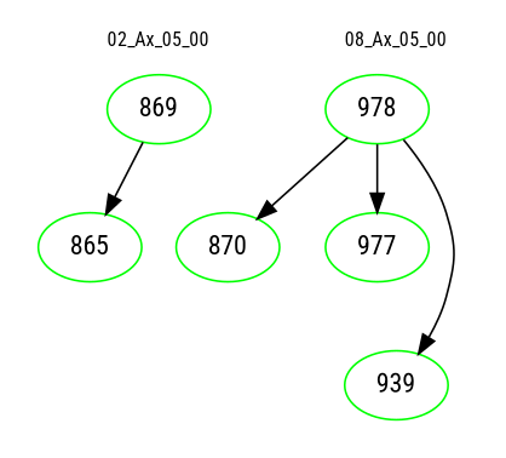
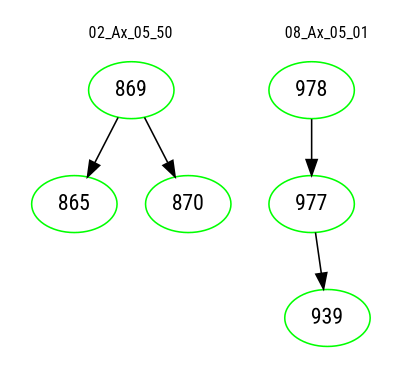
  digraph {
    fontname="Roboto Condensed"
    node [color=green fontname="Roboto Condensed"]
    edge [color=black fontname="Roboto Condensed"]
    n1 [label=869]
    n2 [label=865]
    n3 [label=870]
    n4 [label=978]
    n5 [label=977]
    n6 [label=939]
    subgraph cluster_1 {
      color=white
      fontsize=10
-     label="02_Ax_05_00"
+     label="02_Ax_05_50"
      n1
      n2
      n3
    }
    subgraph cluster_2 {
      color=white
      fontsize=10
-     label="08_Ax_05_00"
+     label="08_Ax_05_01"
      n4
      n5
      n6
    }
    n1 -> n2
-   n4 -> n3
+   n1 -> n3
    n4 -> n5
-   n4 -> n6
+   n5 -> n6
  }
